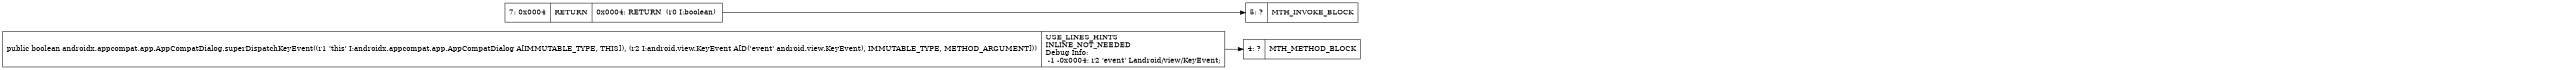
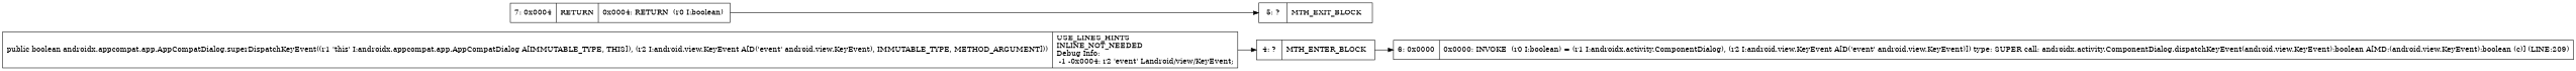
  digraph {
    rankdir=LR
    node [shape=record]
-   n1 [label="{4\:\ ?|MTH_METHOD_BLOCK\l}"]
+   n1 [label="{4\:\ ?|MTH_ENTER_BLOCK\l}"]
+   n2 [label="{6\:\ 0x0000|0x0000: INVOKE  (r0 I:boolean) = (r1 I:androidx.activity.ComponentDialog), (r2 I:android.view.KeyEvent A[D('event' android.view.KeyEvent)]) type: SUPER call: androidx.activity.ComponentDialog.dispatchKeyEvent(android.view.KeyEvent):boolean A[MD:(android.view.KeyEvent):boolean (c)] (LINE:209)\l}"]
    n3 [label="{7\:\ 0x0004|RETURN\l|0x0004: RETURN  (r0 I:boolean) \l}"]
-   n4 [label="{5\:\ ?|MTH_INVOKE_BLOCK\l}"]
+   n4 [label="{5\:\ ?|MTH_EXIT_BLOCK\l}"]
    n5 [label="{public boolean androidx.appcompat.app.AppCompatDialog.superDispatchKeyEvent((r1 'this' I:androidx.appcompat.app.AppCompatDialog A[IMMUTABLE_TYPE, THIS]), (r2 I:android.view.KeyEvent A[D('event' android.view.KeyEvent), IMMUTABLE_TYPE, METHOD_ARGUMENT]))  | USE_LINES_HINTS\lINLINE_NOT_NEEDED\lDebug Info:\l  \-1 \-0x0004: r2 'event' Landroid\/view\/KeyEvent;\l}"]
+   n1 -> n2
    n3 -> n4
    n5 -> n1
  }
